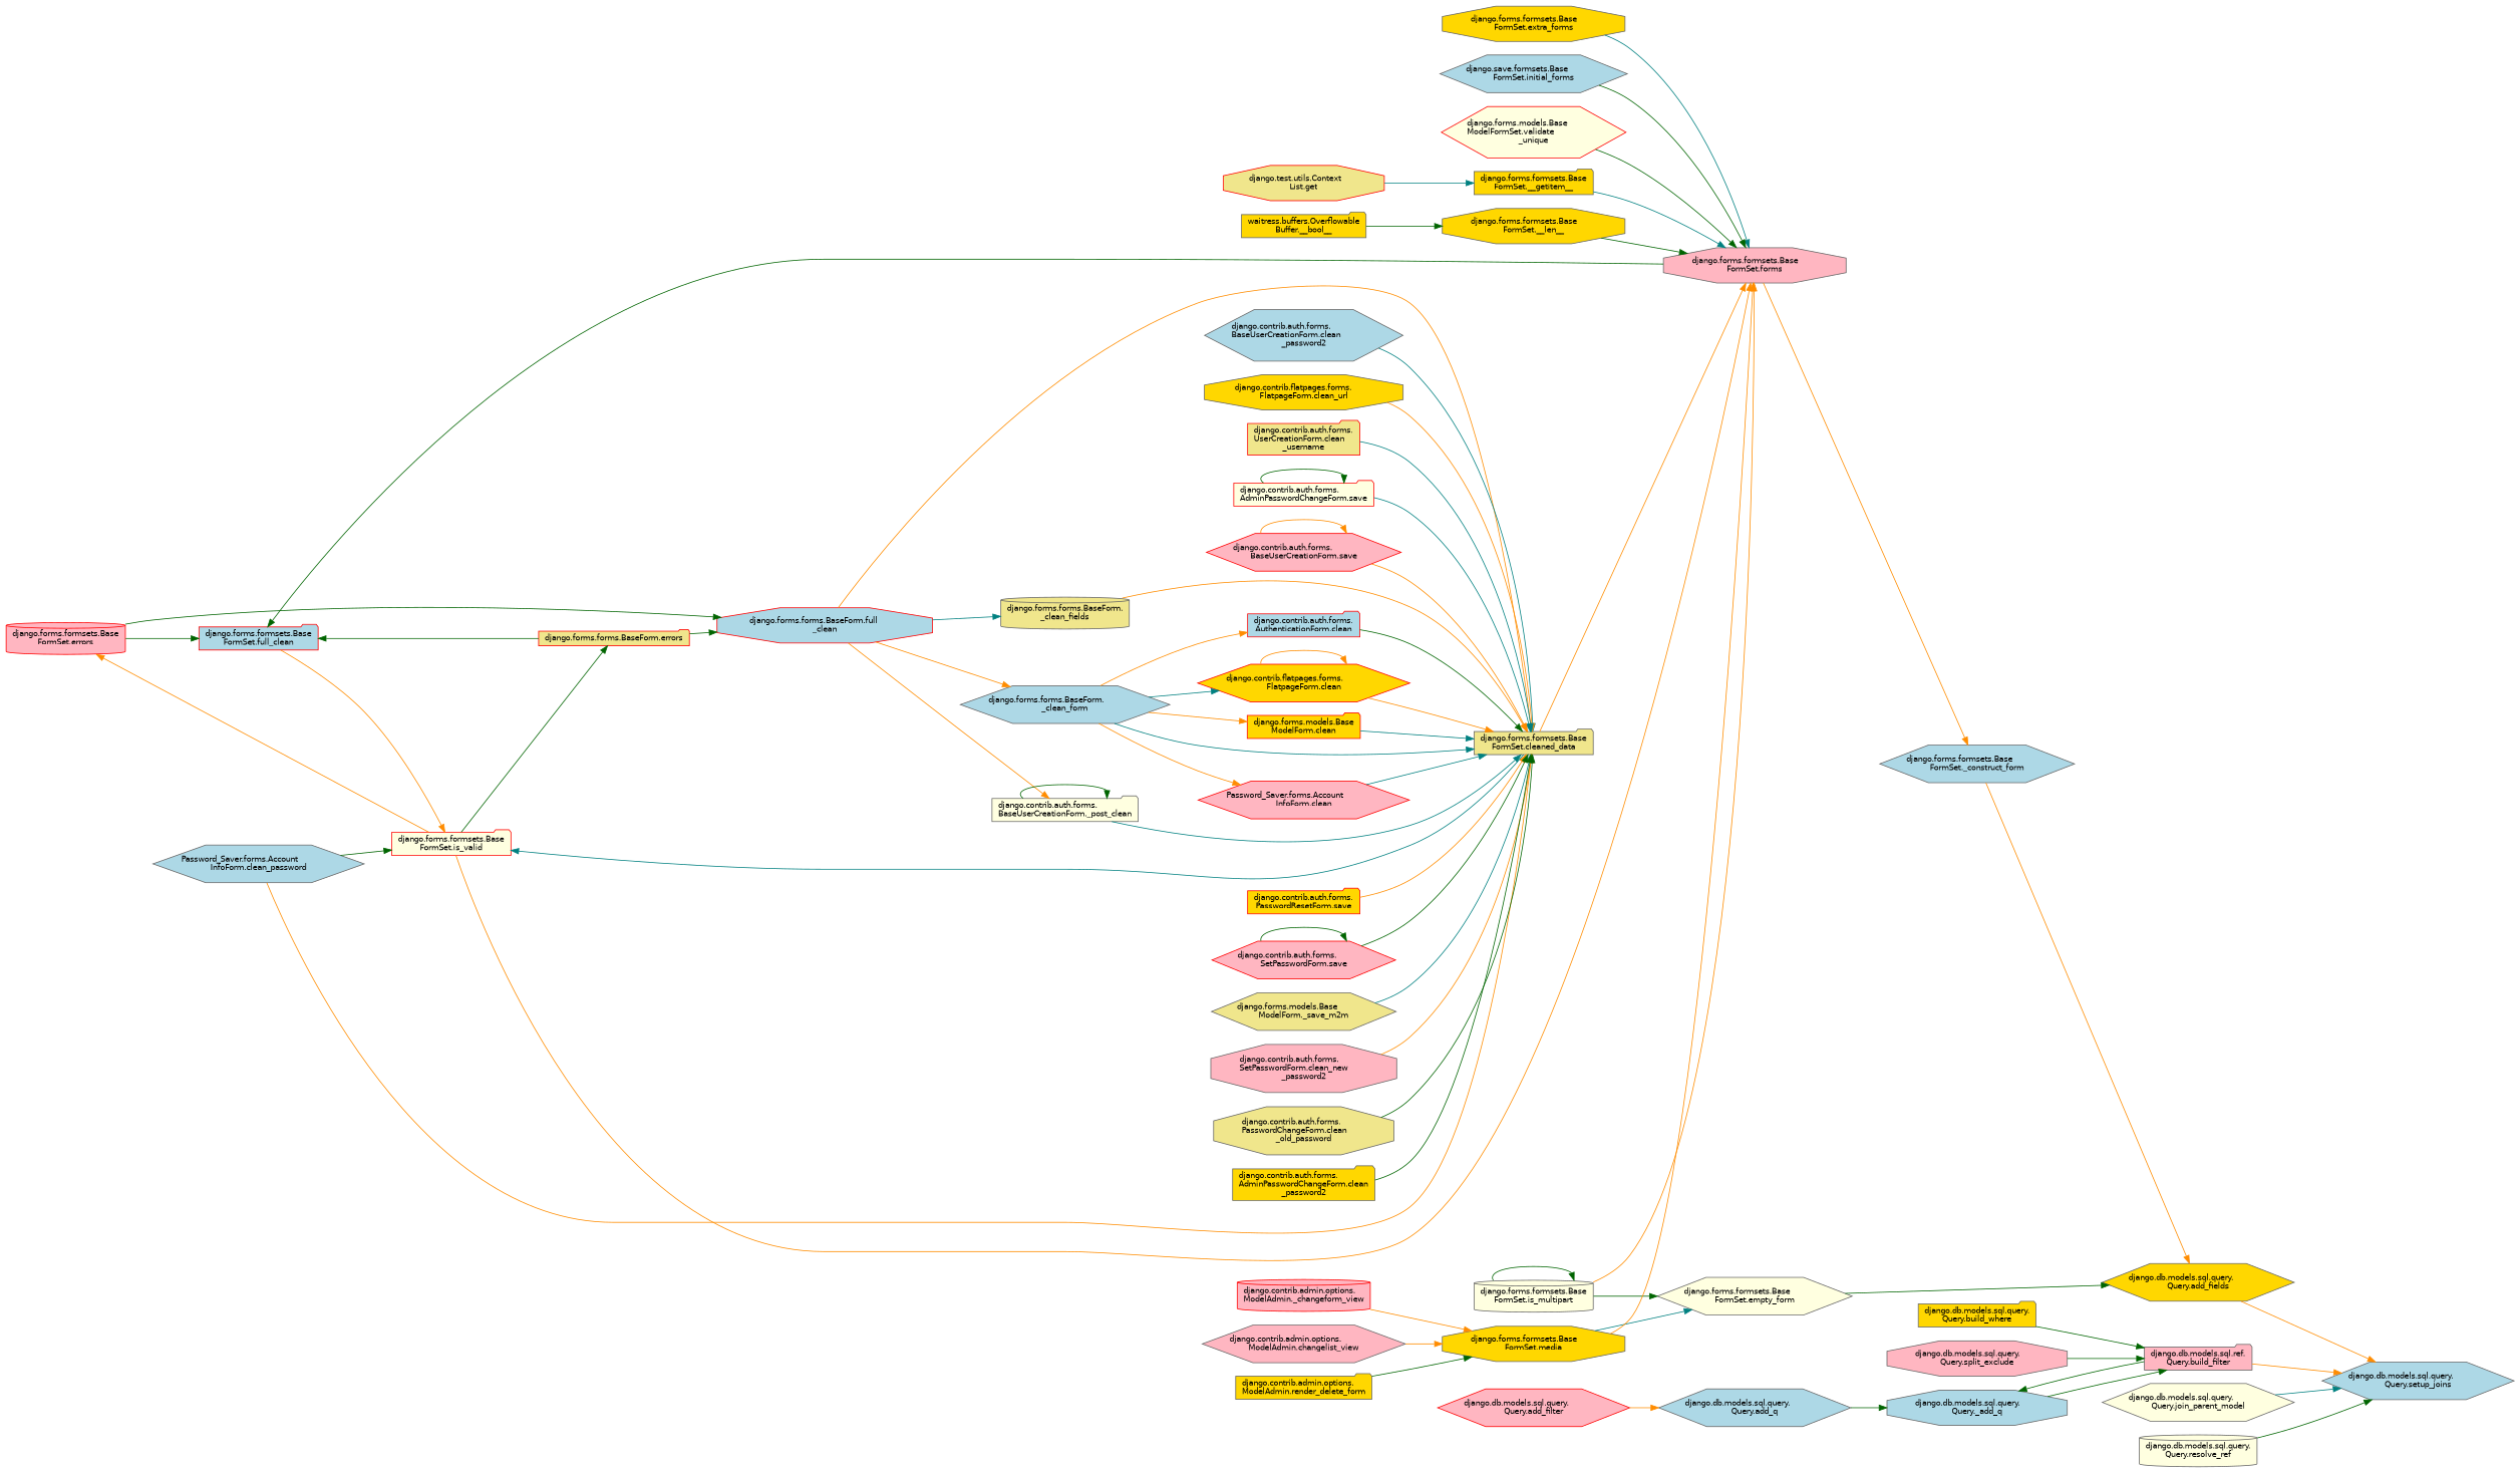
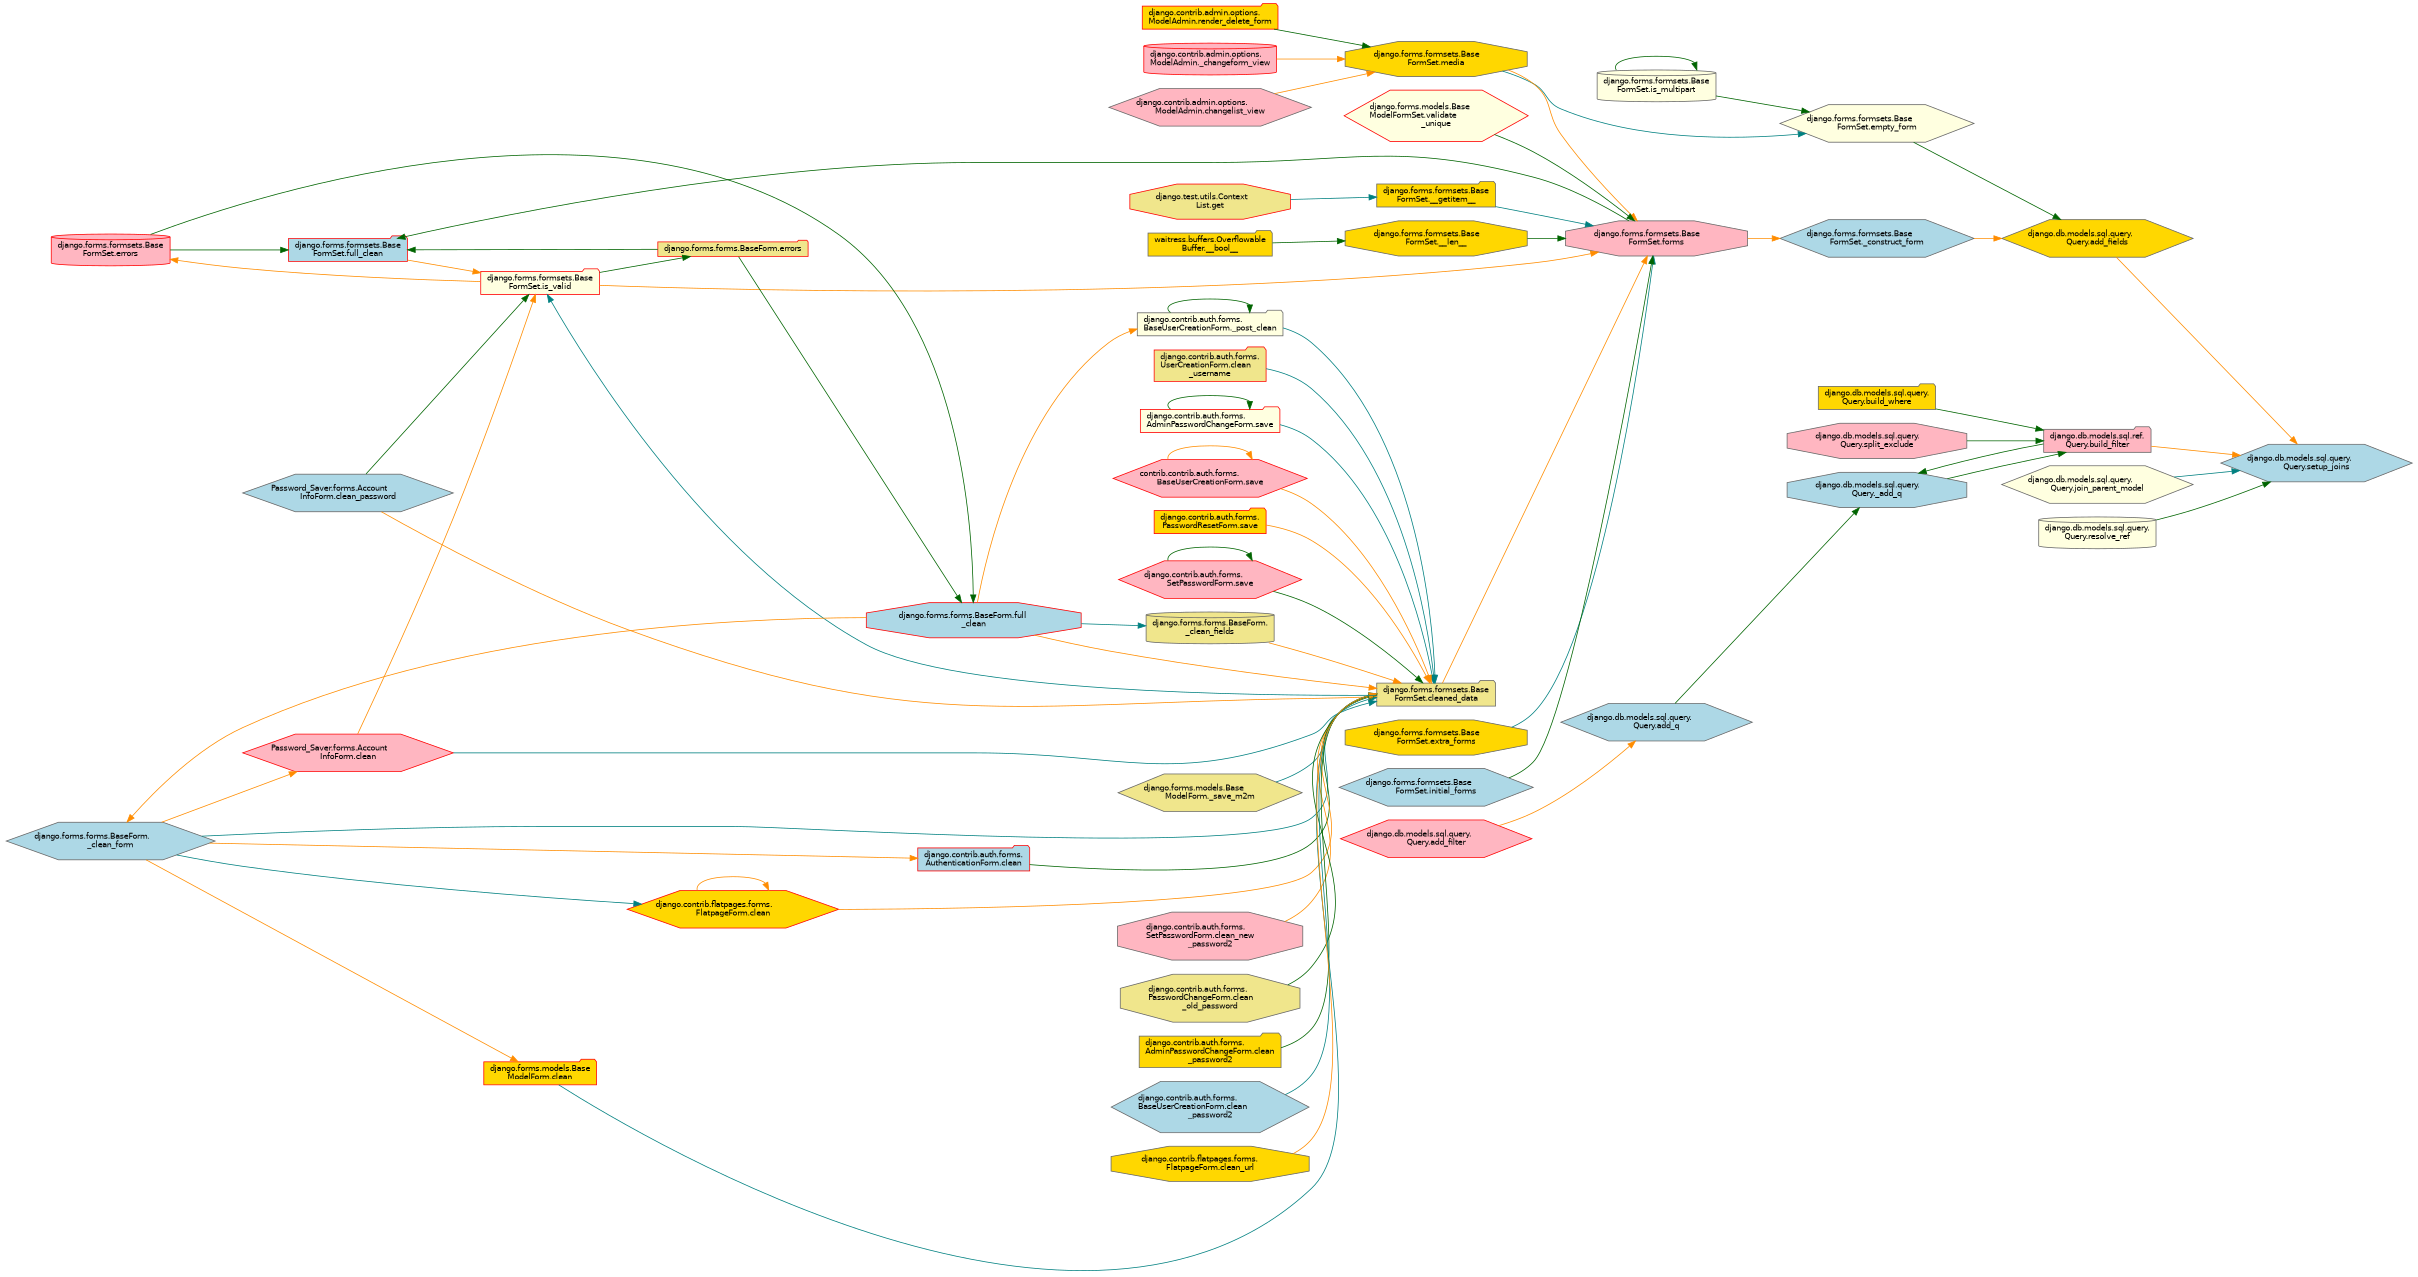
  digraph {
    rankdir=RL
    node [color=grey40 fillcolor=gold fontname=Helvetica fontsize=10 shape=hexagon style=filled]
    edge [color=darkorange dir=back fontname=Helvetica fontsize=10 labelfontname=Helvetica labelfontsize=10 style=solid]
    n1 [color=gray40 fillcolor=lightblue fontcolor=black height=0.2 label="django.db.models.sql.query.\lQuery.setup_joins" width=0.4]
    n2 [height=0.2 label="django.db.models.sql.query.\lQuery.add_fields" width=0.4]
    n3 [fillcolor=lightpink height=0.2 label="django.db.models.sql.ref.\lQuery.build_filter" shape=folder width=0.4]
    n4 [fillcolor=lightyellow height=0.2 label="django.db.models.sql.query.\lQuery.join_parent_model" width=0.4]
    n5 [fillcolor=lightyellow height=0.2 label="django.db.models.sql.query.\lQuery.resolve_ref" shape=cylinder width=0.4]
    n6 [fillcolor=lightblue height=0.2 label="django.forms.formsets.Base\lFormSet._construct_form" width=0.4]
    n7 [fillcolor=lightyellow height=0.2 label="django.forms.formsets.Base\lFormSet.empty_form" width=0.4]
    n8 [fillcolor=lightblue height=0.2 label="django.db.models.sql.query.\lQuery._add_q" shape=octagon width=0.4]
    n9 [height=0.2 label="django.db.models.sql.query.\lQuery.build_where" shape=folder width=0.4]
    n10 [fillcolor=lightpink height=0.2 label="django.db.models.sql.query.\lQuery.split_exclude" shape=octagon width=0.4]
    n11 [fillcolor=lightpink height=0.2 label="django.forms.formsets.Base\lFormSet.forms" shape=octagon width=0.4]
    n12 [fillcolor=lightyellow height=0.2 label="django.forms.formsets.Base\lFormSet.is_multipart" shape=cylinder width=0.4]
    n13 [height=0.2 label="django.forms.formsets.Base\lFormSet.media" shape=octagon width=0.4]
    n14 [height=0.2 label="django.forms.formsets.Base\lFormSet.__getitem__" shape=folder width=0.4]
    n15 [height=0.2 label="django.forms.formsets.Base\lFormSet.__len__" shape=octagon width=0.4]
    n16 [fillcolor=khaki height=0.2 label="django.forms.formsets.Base\lFormSet.cleaned_data" shape=folder width=0.4]
    n17 [color=red fillcolor=lightyellow height=0.2 label="django.forms.formsets.Base\lFormSet.is_valid" shape=folder width=0.4]
    n18 [height=0.2 label="django.forms.formsets.Base\lFormSet.extra_forms" shape=octagon width=0.4]
-   n19 [fillcolor=lightblue height=0.2 label="django.save.formsets.Base\lFormSet.initial_forms" width=0.4]
+   n19 [fillcolor=lightblue height=0.2 label="django.forms.formsets.Base\lFormSet.initial_forms" width=0.4]
    n20 [color=red fillcolor=lightyellow height=0.2 label="django.forms.models.Base\lModelFormSet.validate\l_unique" width=0.4]
    n21 [color=red fillcolor=khaki height=0.2 label="django.test.utils.Context\lList.get" shape=octagon width=0.4]
    n22 [height=0.2 label="waitress.buffers.Overflowable\lBuffer.__bool__" shape=folder width=0.4]
    n23 [fillcolor=khaki height=0.2 label="django.forms.forms.BaseForm.\l_clean_fields" shape=cylinder width=0.4]
    n24 [color=red fillcolor=lightblue height=0.2 label="django.forms.forms.BaseForm.full\l_clean" shape=octagon width=0.4]
    n25 [color=red fillcolor=lightpink height=0.2 label="Password_Saver.forms.Account\lInfoForm.clean" width=0.4]
    n26 [fillcolor=lightblue height=0.2 label="django.forms.forms.BaseForm.\l_clean_form" width=0.4]
    n27 [fillcolor=lightblue height=0.2 label="Password_Saver.forms.Account\lInfoForm.clean_password" width=0.4]
    n28 [fillcolor=lightyellow height=0.2 label="django.contrib.auth.forms.\lBaseUserCreationForm._post_clean" shape=folder width=0.4]
    n29 [fillcolor=khaki height=0.2 label="django.forms.models.Base\lModelForm._save_m2m" width=0.4]
    n30 [color=red fillcolor=lightblue height=0.2 label="django.contrib.auth.forms.\lAuthenticationForm.clean" shape=folder width=0.4]
    n31 [color=red height=0.2 label="django.contrib.flatpages.forms.\lFlatpageForm.clean" width=0.4]
    n32 [color=red height=0.2 label="django.forms.models.Base\lModelForm.clean" shape=folder width=0.4]
    n33 [fillcolor=lightpink height=0.2 label="django.contrib.auth.forms.\lSetPasswordForm.clean_new\l_password2" shape=octagon width=0.4]
    n34 [fillcolor=khaki height=0.2 label="django.contrib.auth.forms.\lPasswordChangeForm.clean\l_old_password" shape=octagon width=0.4]
    n35 [height=0.2 label="django.contrib.auth.forms.\lAdminPasswordChangeForm.clean\l_password2" shape=folder width=0.4]
    n36 [fillcolor=lightblue height=0.2 label="django.contrib.auth.forms.\lBaseUserCreationForm.clean\l_password2" width=0.4]
    n37 [height=0.2 label="django.contrib.flatpages.forms.\lFlatpageForm.clean_url" shape=octagon width=0.4]
    n38 [color=red fillcolor=khaki height=0.2 label="django.contrib.auth.forms.\lUserCreationForm.clean\l_username" shape=folder width=0.4]
    n39 [color=red fillcolor=lightyellow height=0.2 label="django.contrib.auth.forms.\lAdminPasswordChangeForm.save" shape=folder width=0.4]
-   n40 [color=red fillcolor=lightpink height=0.2 label="django.contrib.auth.forms.\lBaseUserCreationForm.save" width=0.4]
+   n40 [color=red fillcolor=lightpink height=0.2 label="contrib.contrib.auth.forms.\lBaseUserCreationForm.save" width=0.4]
    n41 [color=red height=0.2 label="django.contrib.auth.forms.\lPasswordResetForm.save" shape=folder width=0.4]
    n42 [color=red fillcolor=lightpink height=0.2 label="django.contrib.auth.forms.\lSetPasswordForm.save" width=0.4]
    n43 [color=red fillcolor=lightblue height=0.2 label="django.forms.formsets.Base\lFormSet.full_clean" shape=folder width=0.4]
    n44 [color=red fillcolor=khaki height=0.2 label="django.forms.forms.BaseForm.errors" shape=folder width=0.4]
    n45 [color=red fillcolor=lightpink height=0.2 label="django.forms.formsets.Base\lFormSet.errors" shape=cylinder width=0.4]
    n46 [color=red fillcolor=lightpink height=0.2 label="django.contrib.admin.options.\lModelAdmin._changeform_view" shape=cylinder width=0.4]
    n47 [fillcolor=lightpink height=0.2 label="django.contrib.admin.options.\lModelAdmin.changelist_view" width=0.4]
-   n48 [height=0.2 label="django.contrib.admin.options.\lModelAdmin.render_delete_form" shape=folder width=0.4]
+   n48 [color=red height=0.2 label="django.contrib.admin.options.\lModelAdmin.render_delete_form" shape=folder width=0.4]
    n49 [fillcolor=lightblue height=0.2 label="django.db.models.sql.query.\lQuery.add_q" width=0.4]
    n50 [color=red fillcolor=lightpink height=0.2 label="django.db.models.sql.query.\lQuery.add_filter" width=0.4]
    n1 -> n2
    n1 -> n3
    n1 -> n4 [color=teal]
    n1 -> n5 [color=darkgreen]
    n2 -> n6
    n2 -> n7 [color=darkgreen]
    n3 -> n8 [color=darkgreen]
    n3 -> n9 [color=darkgreen]
    n3 -> n10 [color=darkgreen]
    n6 -> n11
    n7 -> n12 [color=darkgreen]
    n7 -> n13 [color=teal]
    n8 -> n3 [color=darkgreen]
    n8 -> n49 [color=darkgreen]
-   n11 -> n12
    n11 -> n13
    n11 -> n14 [color=teal]
    n11 -> n15 [color=darkgreen]
    n11 -> n16
    n11 -> n17
    n11 -> n18 [color=teal]
    n11 -> n19 [color=darkgreen]
    n11 -> n20 [color=darkgreen]
    n12 -> n12 [color=darkgreen]
    n13 -> n46
    n13 -> n47
    n13 -> n48 [color=darkgreen]
    n14 -> n21 [color=teal]
    n15 -> n22 [color=darkgreen]
    n16 -> n23
    n16 -> n24
    n16 -> n25 [color=teal]
    n16 -> n26 [color=teal]
    n16 -> n27
    n16 -> n28 [color=teal]
    n16 -> n29 [color=teal]
    n16 -> n30 [color=darkgreen]
    n16 -> n31
    n16 -> n32 [color=teal]
    n16 -> n33
    n16 -> n34 [color=darkgreen]
    n16 -> n35 [color=darkgreen]
    n16 -> n36 [color=teal]
    n16 -> n37
    n16 -> n38 [color=teal]
    n16 -> n39 [color=teal]
    n16 -> n40
    n16 -> n41
    n16 -> n42 [color=darkgreen]
    n17 -> n16 [color=teal]
+   n17 -> n25
    n17 -> n27 [color=darkgreen]
    n17 -> n43
    n23 -> n24 [color=teal]
    n24 -> n44 [color=darkgreen]
    n24 -> n45 [color=darkgreen]
    n25 -> n26
    n26 -> n24
    n28 -> n24
    n28 -> n28 [color=darkgreen]
    n30 -> n26
    n31 -> n26 [color=teal]
    n31 -> n31
    n32 -> n26
    n39 -> n39 [color=darkgreen]
    n40 -> n40
    n42 -> n42 [color=darkgreen]
    n43 -> n11 [color=darkgreen]
    n43 -> n44 [color=darkgreen]
    n43 -> n45 [color=darkgreen]
    n44 -> n17 [color=darkgreen]
    n45 -> n17
    n49 -> n50
  }
